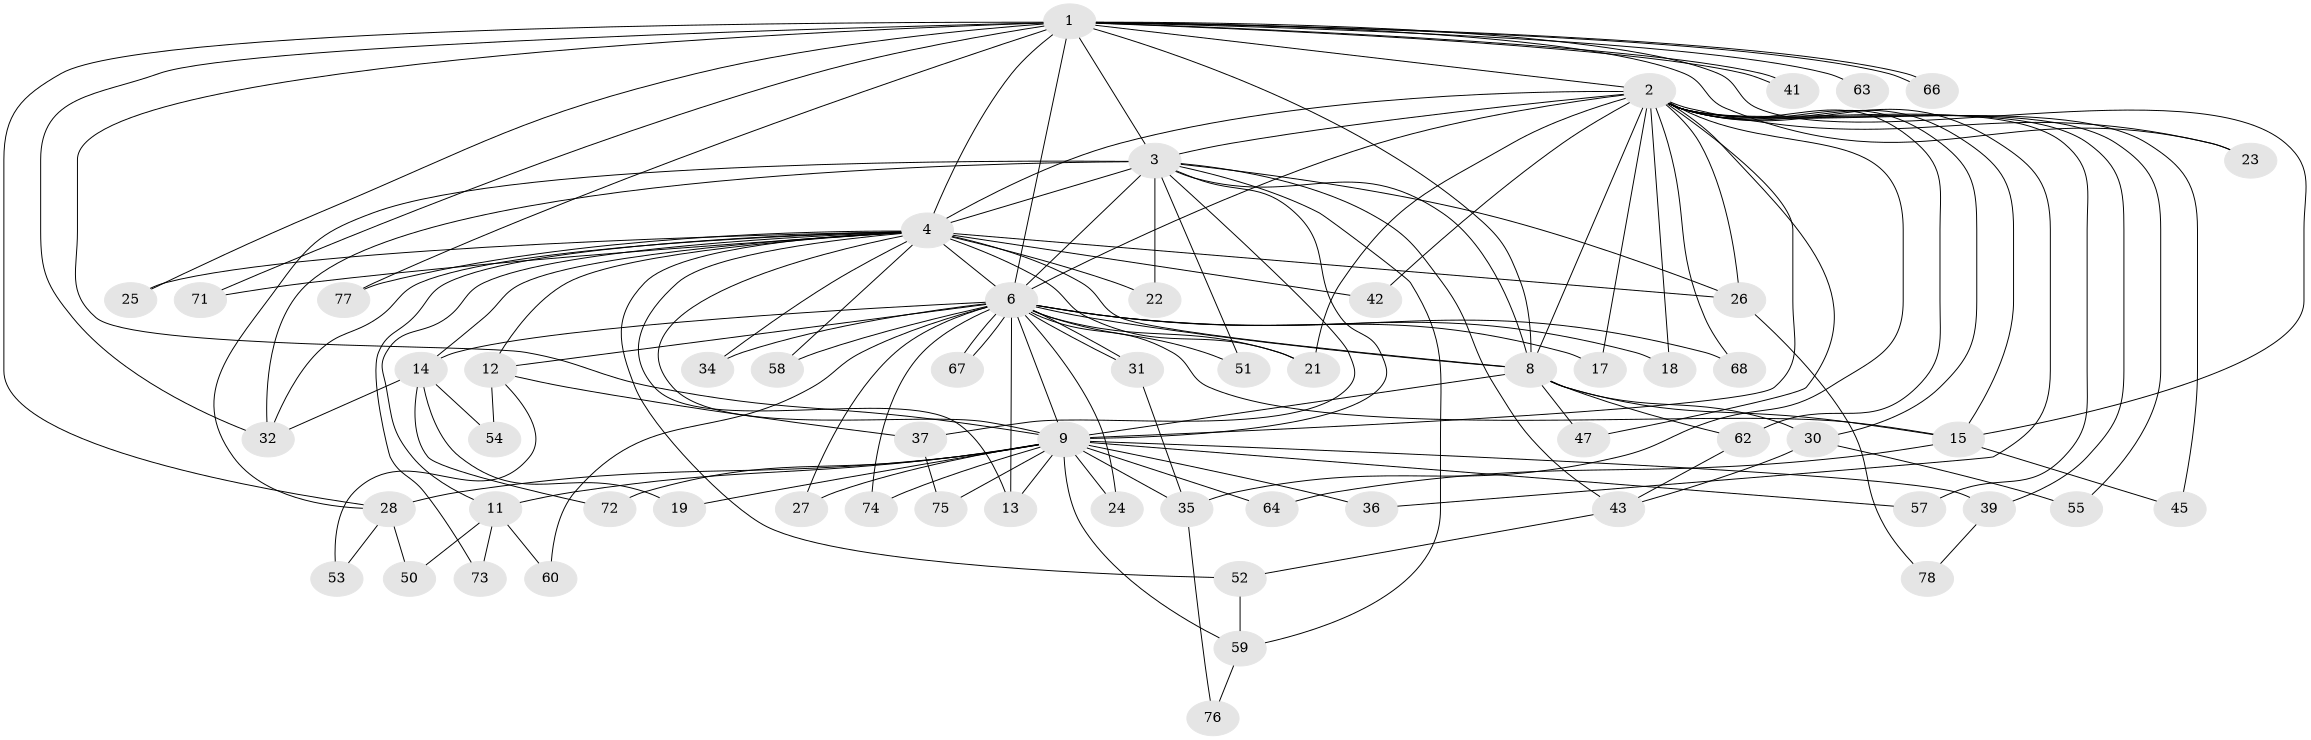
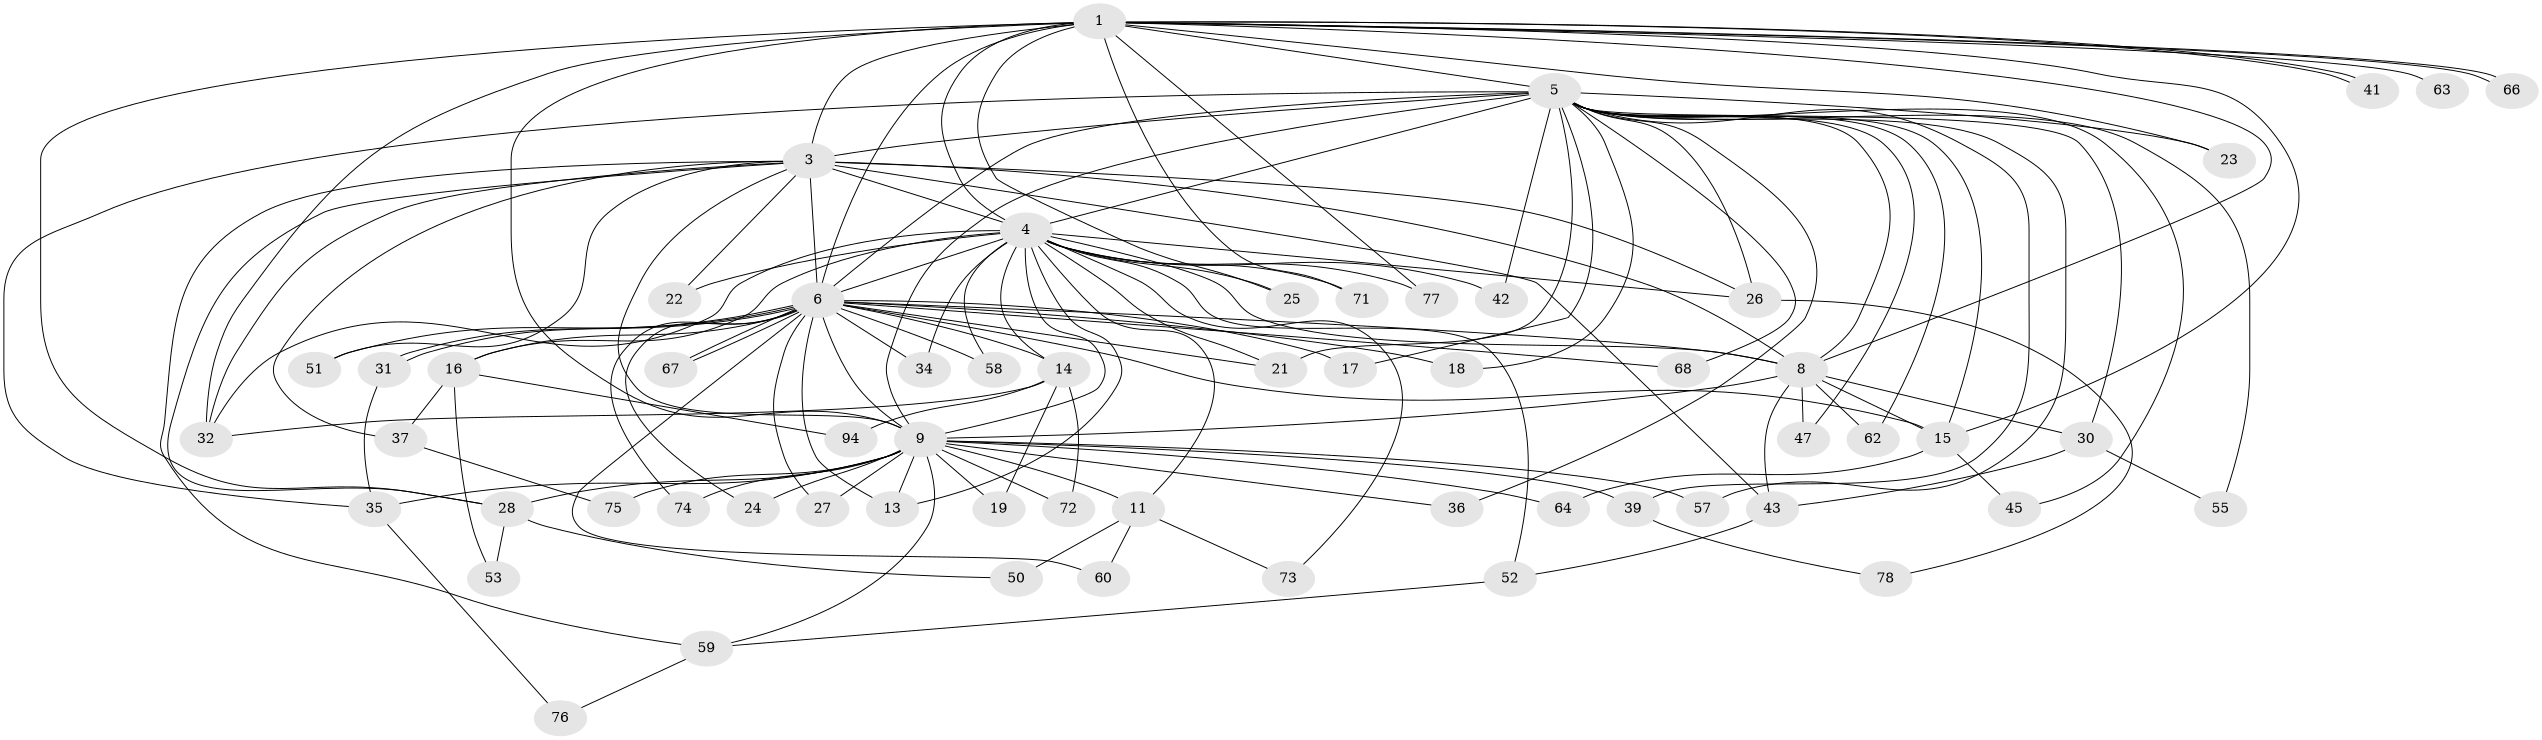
  graph {
    node [color=gray90 style=filled]
    1 [super="+70"]
-   2 [super="+7"]
+   2 [super="+7" label=5]
    3 [super="+52"]
    4 [super="+5"]
    6 [super="+20"]
    8
    9 [super="+10"]
    15 [super="+29"]
    23
    25
    28 [super="+46"]
    32 [super="+49"]
    41
    63
    66
    71
    77
    17
    18
    21 [super="+65"]
    26 [super="+33"]
    30
    35
    36
    39
    42
    45
    47
    55
    57
    62
    68
    22
    37
    43 [super="+48"]
    51
    59 [super="+69"]
    11 [super="+12"]
    13 [super="+38"]
    14 [super="+44"]
-   16 [super="+40" label=12]
+   16 [super="+40"]
    34
    n43 [label=52]
    58
    73
    24
    27
    31 [super="+61"]
    60
    67
    74
    19
    64
    72
    75
    50
    53
    78
    76
-   54
+   54 [label=94]
    1 -- 2 [weight=2]
    1 -- 3
    1 -- 4 [weight=2]
    1 -- 6
    1 -- 8
    1 -- 9 [weight=3]
    1 -- 15
    1 -- 23
    1 -- 25
    1 -- 28
    1 -- 32
    1 -- 41
    1 -- 41
    1 -- 63
    1 -- 66
    1 -- 66
    1 -- 71
    1 -- 77
    2 -- 3 [weight=2]
    2 -- 4 [weight=4]
    2 -- 6 [weight=2]
    2 -- 8 [weight=2]
    2 -- 9 [weight=4]
    2 -- 15
    2 -- 23
    2 -- 17
    2 -- 18
    2 -- 21
    2 -- 26
    2 -- 30
    2 -- 35
    2 -- 36
    2 -- 39
    2 -- 42
    2 -- 45
    2 -- 47
    2 -- 55
    2 -- 57
    2 -- 62
    2 -- 68
    3 -- 4 [weight=3]
    3 -- 6 [weight=2]
    3 -- 8
    3 -- 9 [weight=2]
    3 -- 28
    3 -- 32
    3 -- 26
    3 -- 22
    3 -- 37
    3 -- 43
    3 -- 51
    3 -- 59
    4 -- 6 [weight=2]
    4 -- 8 [weight=2]
    4 -- 9 [weight=4]
    4 -- 25
    4 -- 32
    4 -- 71
    4 -- 77
    4 -- 21
    4 -- 26
    4 -- 42
    4 -- 22
    4 -- 11
    4 -- 13
    4 -- 14
    4 -- 16 [weight=2]
    4 -- 34
    4 -- n43
    4 -- 58
    4 -- 73
    6 -- 8
    6 -- 9 [weight=2]
    6 -- 15
    6 -- 17
    6 -- 18
    6 -- 21
    6 -- 68
    6 -- 51
    6 -- 13
    6 -- 14 [weight=2]
    6 -- 16
    6 -- 34
    6 -- 58
    6 -- 24
    6 -- 27
    6 -- 31
    6 -- 31
    6 -- 60
    6 -- 67
    6 -- 67
    6 -- 74
    8 -- 9 [weight=2]
    8 -- 15
    8 -- 30
    8 -- 47
    8 -- 62
-   62 -- 43
+   8 -- 43
    9 -- 28
    9 -- 35
    9 -- 36
    9 -- 39
    9 -- 57
    9 -- 59
    9 -- 11
    9 -- 13
    9 -- 24
    9 -- 27
    9 -- 74
    9 -- 19
    9 -- 64
    9 -- 72
    9 -- 75
    15 -- 45
    15 -- 64
    28 -- 50
    28 -- 53
    26 -- 78
    30 -- 55
    30 -- 43
    35 -- 76
    39 -- 78
    37 -- 75
    43 -- n43
    59 -- 76
    11 -- 73
    11 -- 60
    11 -- 50
    14 -- 32
    14 -- 19
    14 -- 72
    14 -- 54
    16 -- 37
    16 -- 53
    16 -- 54
    n43 -- 59
    31 -- 35
  }
